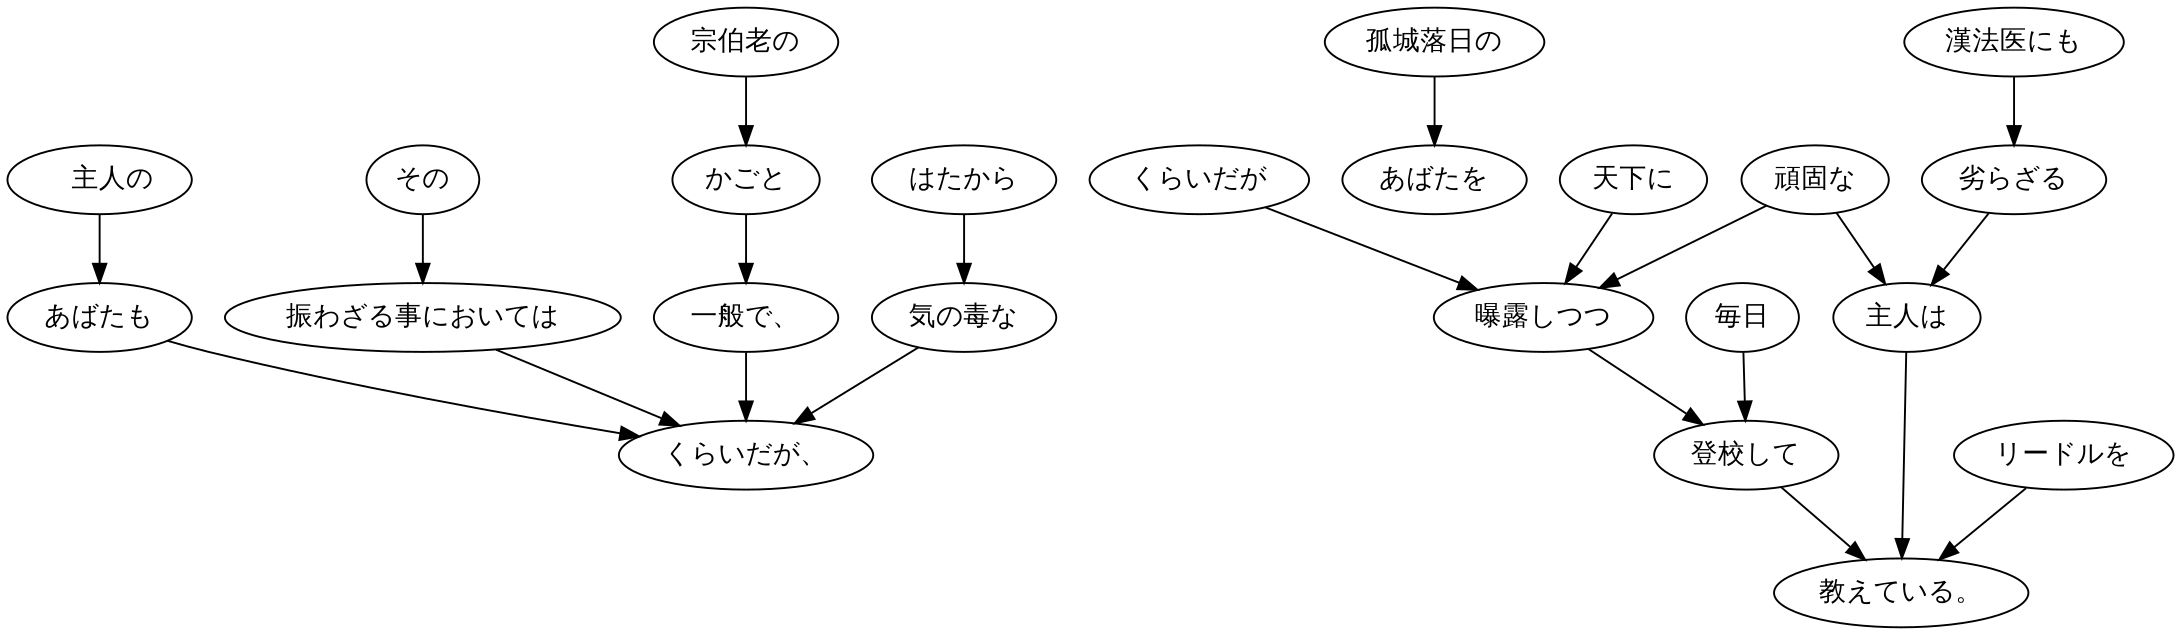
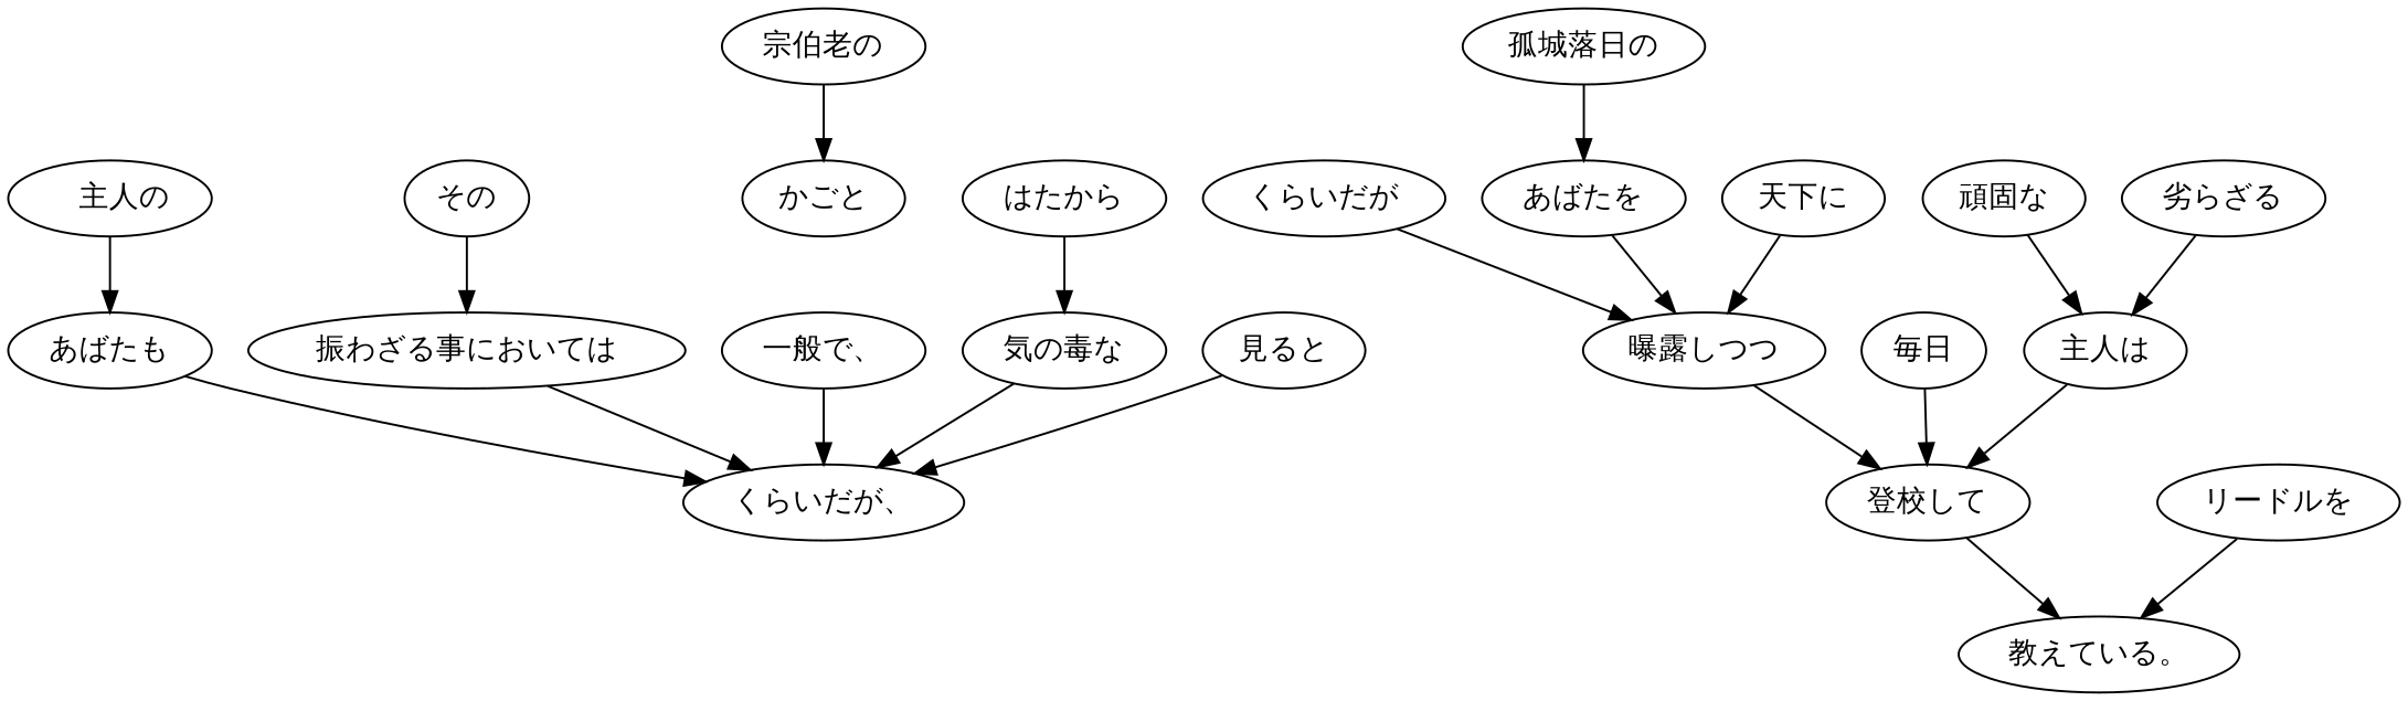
  digraph {
    n1 [label="　主人の"]
    n2 [label="あばたも"]
    n3 [label="くらいだが、"]
    n4 [label="その"]
    n5 [label="振わざる事においては"]
    n6 [label="宗伯老の"]
    n7 [label="かごと"]
    n8 [label="一般で、"]
    n9 [label="はたから"]
    n10 [label="気の毒な"]
+   n11 [label="見ると"]
    n12 [label="教えている。"]
-   n13 [label="漢法医にも"]
    n14 [label="劣らざる"]
    n15 [label="主人は"]
    n16 [label="頑固な"]
    n17 [label="くらいだが"]
    n18 [label="曝露しつつ"]
    n19 [label="登校して"]
    n20 [label="孤城落日の"]
    n21 [label="あばたを"]
    n22 [label="天下に"]
    n23 [label="毎日"]
    n24 [label="リードルを"]
    n1 -> n2
    n2 -> n3
    n4 -> n5
    n5 -> n3
    n6 -> n7
-   n7 -> n8
    n8 -> n3
    n9 -> n10
    n10 -> n3
-   n13 -> n14
+   n11 -> n3
    n14 -> n15
-   n15 -> n12
+   n15 -> n19
    n16 -> n15
    n17 -> n18
    n18 -> n19
    n19 -> n12
    n20 -> n21
-   n16 -> n18
+   n21 -> n18
    n22 -> n18
    n23 -> n19
    n24 -> n12
  }
